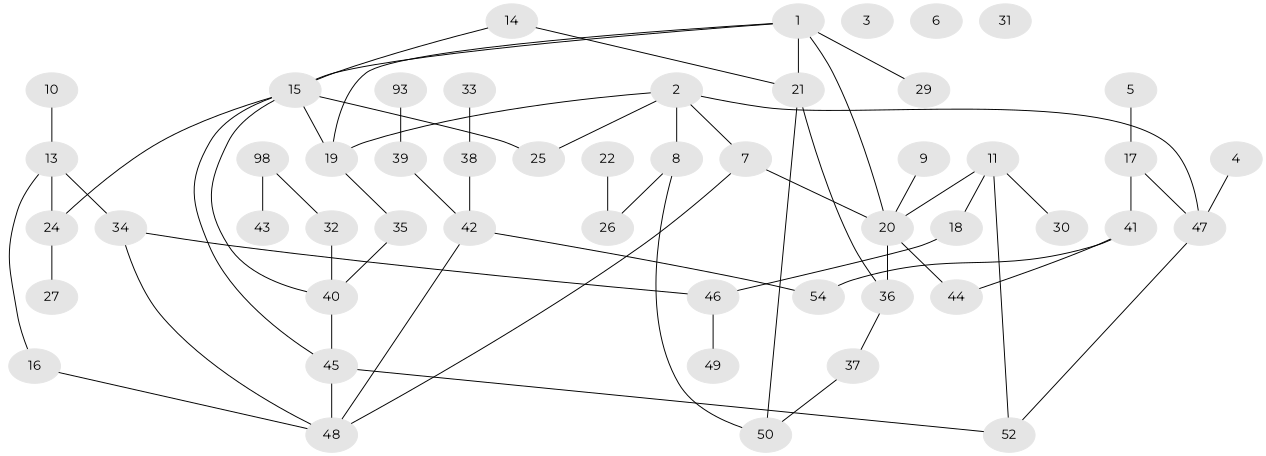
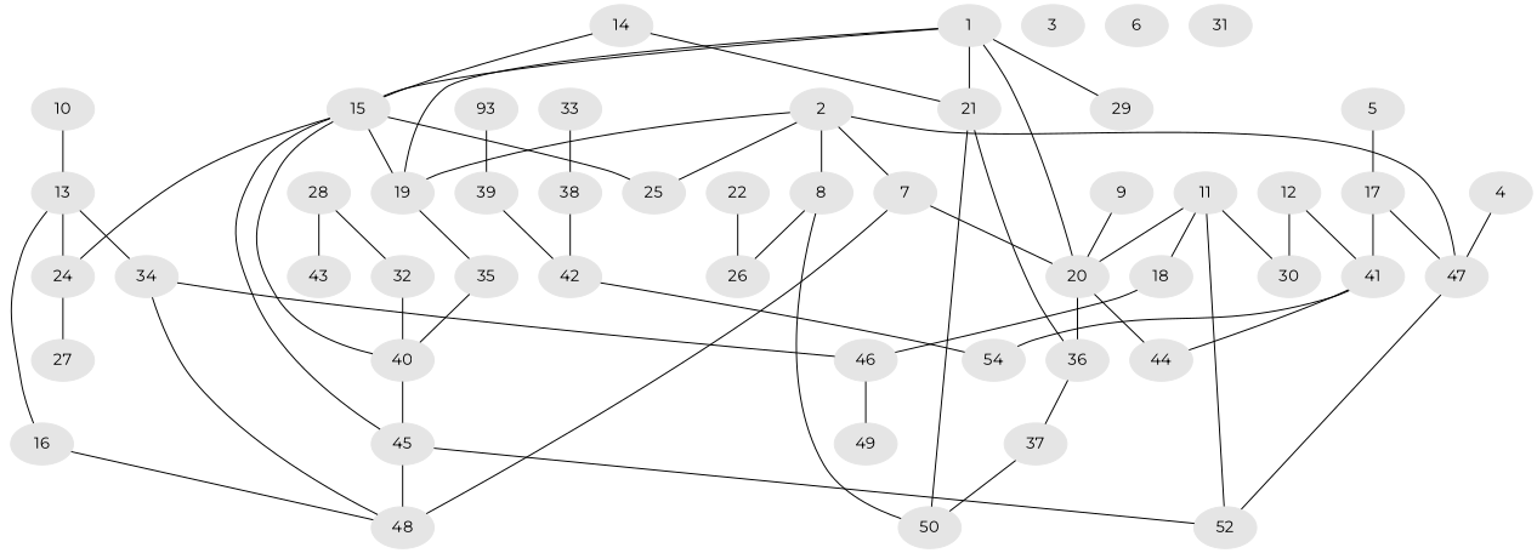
  graph {
    fontname=Montserrat
    node [color=gray90 fontname=Montserrat style=filled]
    edge [fontname=Montserrat]
    1
    15
    19
    20
    21
    29
    25
    24
    40
    45
    35
    36
    44
    50
    2
    7
    8
    47
    48
    26
    52
    3
    4
    5
    17
    41
    6
    9
    10
    13
    16
    34
    11
    18
    30
    46
+   12
    n38 [label=54]
    27
    14
    49
    37
    22
    n44 [label=93]
    39
    42
-   28 [label=98]
+   28
    32
    43
    31
    33
    38
    1 -- 15
    1 -- 19
    1 -- 20
    1 -- 21
    1 -- 29
    15 -- 19
    15 -- 25
    15 -- 24
    15 -- 40
    15 -- 45
    19 -- 35
    20 -- 36
    20 -- 44
    21 -- 36
    21 -- 50
    24 -- 27
    40 -- 45
    45 -- 48
    45 -- 52
    35 -- 40
    36 -- 37
    2 -- 19
    2 -- 25
    2 -- 7
    2 -- 8
    2 -- 47
    7 -- 20
    7 -- 48
    8 -- 50
    8 -- 26
    47 -- 52
    4 -- 47
    5 -- 17
    17 -- 47
    17 -- 41
    41 -- 44
    41 -- n38
    9 -- 20
    10 -- 13
    13 -- 24
    13 -- 16
    13 -- 34
    16 -- 48
    34 -- 48
    34 -- 46
    11 -- 20
    11 -- 52
    11 -- 18
    11 -- 30
    18 -- 46
    46 -- 49
+   12 -- 41
+   12 -- 30
    14 -- 15
    14 -- 21
    37 -- 50
    22 -- 26
    n44 -- 39
    39 -- 42
-   42 -- 48
    42 -- n38
    28 -- 32
    28 -- 43
    32 -- 40
    33 -- 38
    38 -- 42
  }
